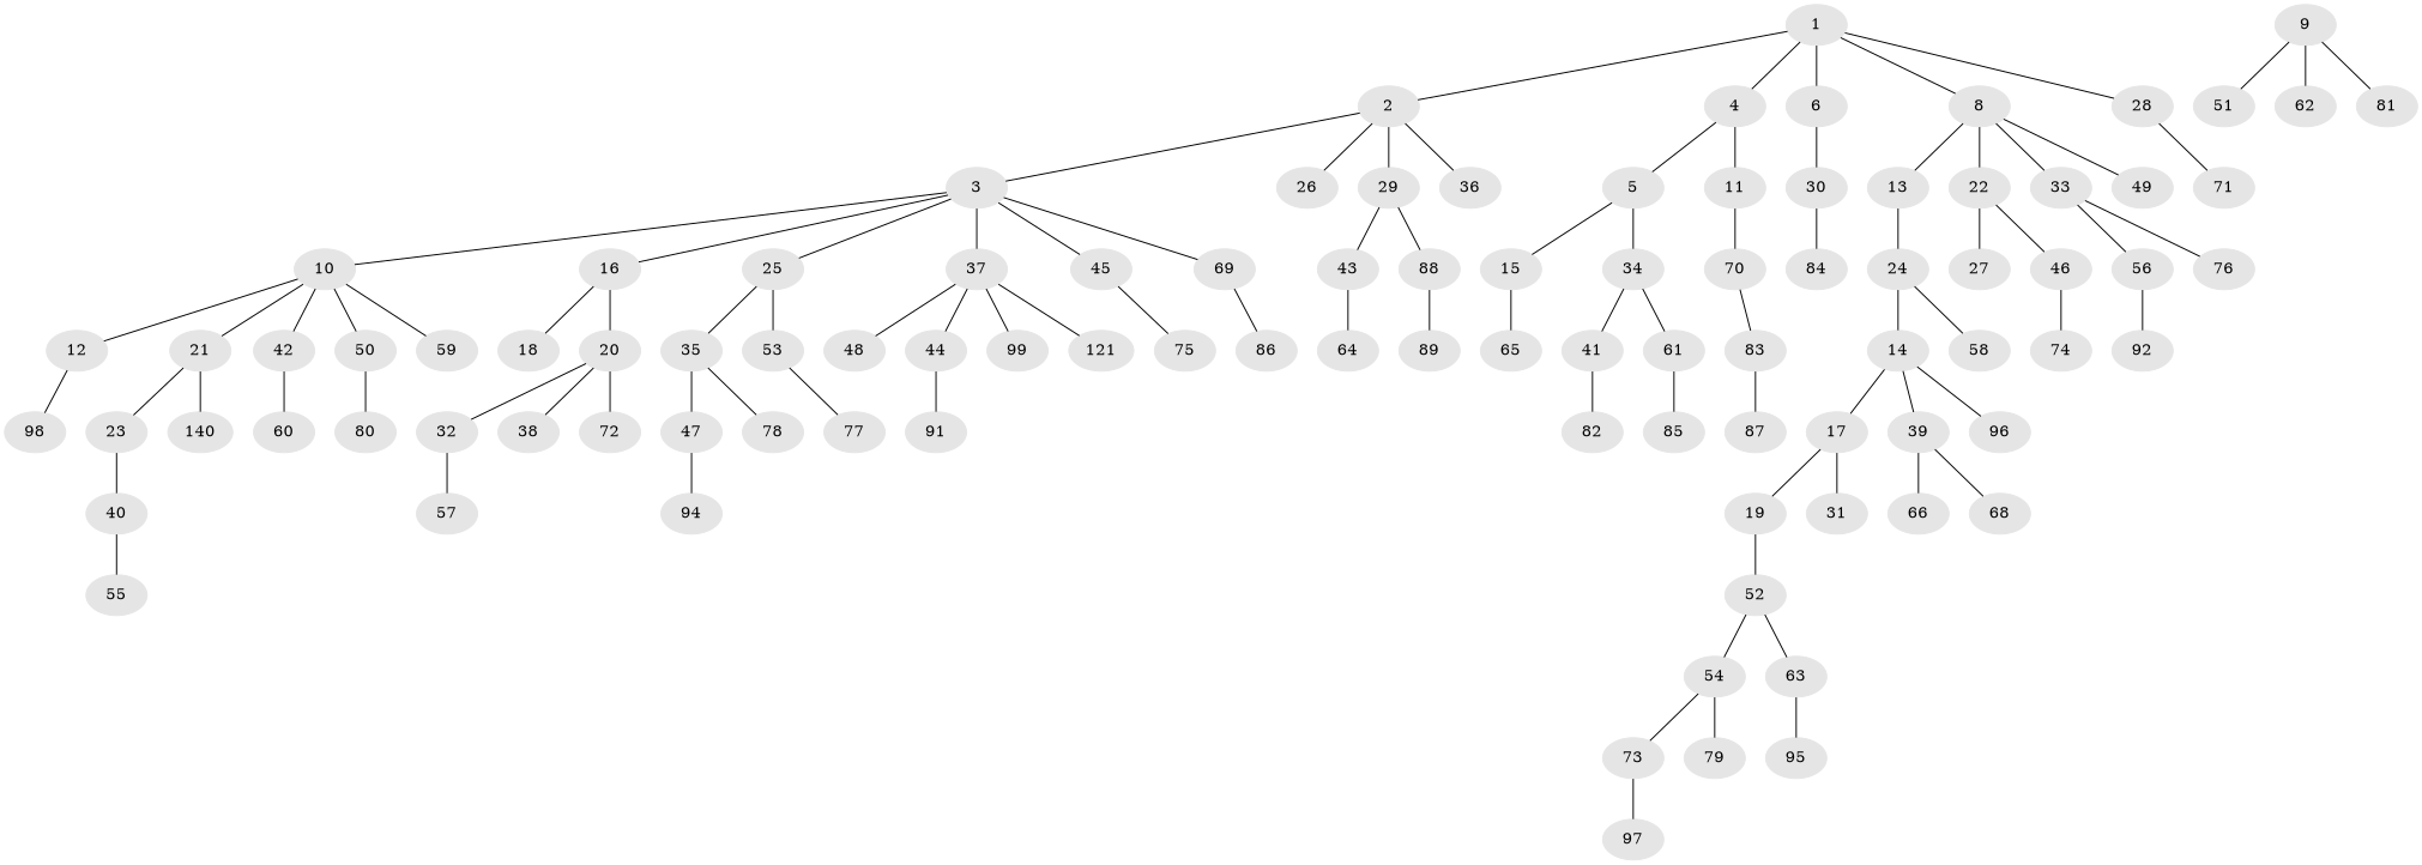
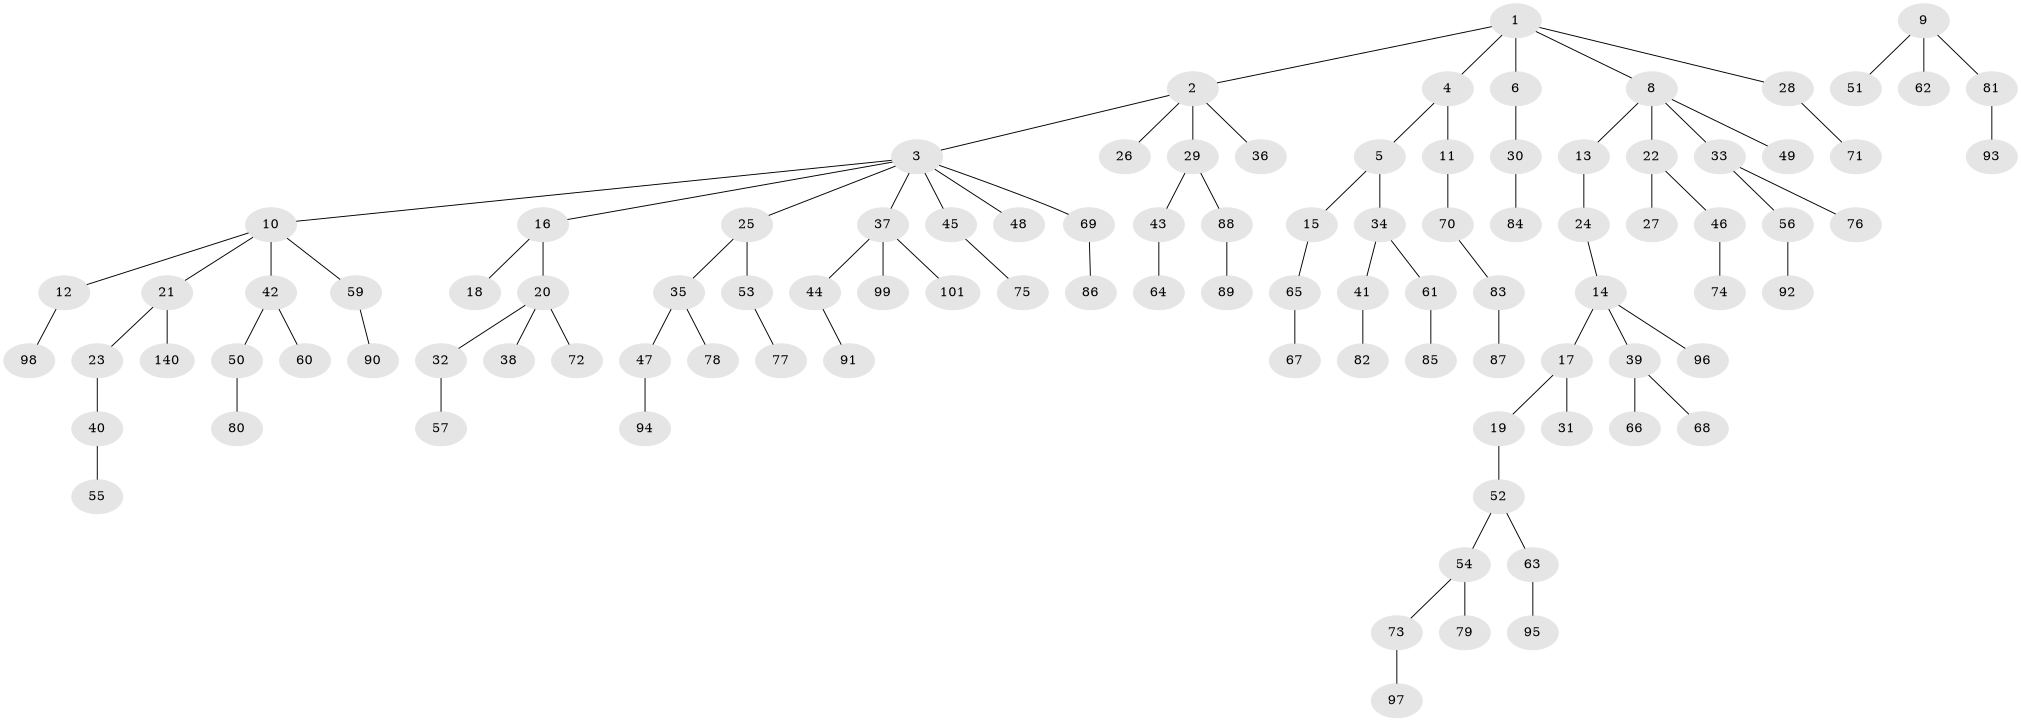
  graph {
    node [color=gray90 style=filled]
    1
    2
    4
    6
    8
    28
    3
    26
    29
    36
    5
    11
    30
    13
    22
    33
    49
    71
    10
    16
    25
    37
    45
    48
    69
    43
    88
    12
    21
    42
    50
    59
    18
    20
    35
    53
    44
    99
-   101 [label=121]
+   101
    75
    86
    15
    34
    70
    65
    41
    61
    84
    9
    51
    62
    81
    24
    27
    46
    56
    76
+   93
    98
    23
    n61 [label=140]
    60
    80
+   90
    83
    14
    17
    39
    96
-   58
    19
    31
    66
    68
+   67
    32
    38
    72
    52
    54
    63
    57
    40
    74
    55
    47
    78
    77
    64
    89
    92
    82
    85
    94
    91
    73
    79
    95
    97
    87
    1 -- 2
    1 -- 4
    1 -- 6
    1 -- 8
    1 -- 28
    2 -- 3
    2 -- 26
    2 -- 29
    2 -- 36
    4 -- 5
    4 -- 11
    6 -- 30
    8 -- 13
    8 -- 22
    8 -- 33
    8 -- 49
    28 -- 71
    3 -- 10
    3 -- 16
    3 -- 25
    3 -- 37
    3 -- 45
-   37 -- 48
+   3 -- 48
    3 -- 69
    29 -- 43
    29 -- 88
    5 -- 15
    5 -- 34
    11 -- 70
    30 -- 84
    13 -- 24
    22 -- 27
    22 -- 46
    33 -- 56
    33 -- 76
    10 -- 12
    10 -- 21
    10 -- 42
-   10 -- 50
+   42 -- 50
    10 -- 59
    16 -- 18
    16 -- 20
    25 -- 35
    25 -- 53
    37 -- 44
    37 -- 99
    37 -- 101
    45 -- 75
    69 -- 86
    43 -- 64
    88 -- 89
    12 -- 98
    21 -- 23
    21 -- n61
    42 -- 60
    50 -- 80
+   59 -- 90
    20 -- 32
    20 -- 38
    20 -- 72
    35 -- 47
    35 -- 78
    53 -- 77
    44 -- 91
    15 -- 65
    34 -- 41
    34 -- 61
    70 -- 83
+   65 -- 67
    41 -- 82
    61 -- 85
    9 -- 51
    9 -- 62
    9 -- 81
+   81 -- 93
    24 -- 14
-   24 -- 58
    46 -- 74
    56 -- 92
    23 -- 40
    83 -- 87
    14 -- 17
    14 -- 39
    14 -- 96
    17 -- 19
    17 -- 31
    39 -- 66
    39 -- 68
    19 -- 52
    32 -- 57
    52 -- 54
    52 -- 63
    54 -- 73
    54 -- 79
    63 -- 95
    40 -- 55
    47 -- 94
    73 -- 97
  }
